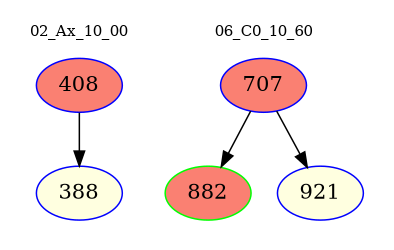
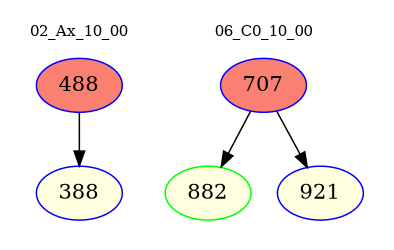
  digraph {
    node [color=blue fillcolor=lightyellow style=filled]
    edge [color=black]
-   n1 [fillcolor=salmon label=408]
+   n1 [fillcolor=salmon label=488]
    n2 [label=388]
    n3 [fillcolor=salmon label=707]
-   n4 [color=green fillcolor=salmon label=882]
+   n4 [color=green label=882]
    n5 [label=921]
    subgraph cluster_1 {
      color=white
      fontsize=10
      label="02_Ax_10_00"
      n1
      n2
    }
    subgraph cluster_2 {
      color=white
      fontsize=10
-     label="06_C0_10_60"
+     label="06_C0_10_00"
      n3
      n4
      n5
    }
    n1 -> n2
    n3 -> n4
    n3 -> n5
  }
